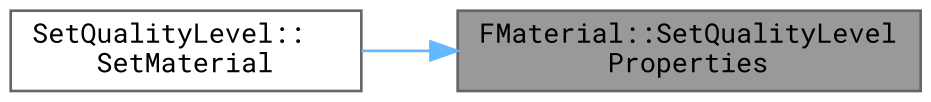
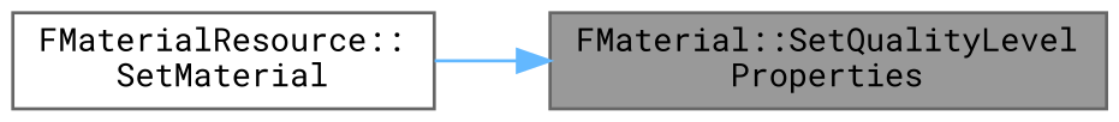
  digraph {
    rankdir=RL
    fontname="Roboto Mono"
    node [fontname="Roboto Mono" fontsize=10 shape=box style=filled]
    n1 [color=gray40 fillcolor=grey60 fontcolor=black height=0.2 label="FMaterial::SetQualityLevel\lProperties" width=0.4]
-   n2 [color=grey40 fillcolor=white height=0.2 label="SetQualityLevel::\lSetMaterial" width=0.4]
+   n2 [color=grey40 fillcolor=white height=0.2 label="FMaterialResource::\lSetMaterial" width=0.4]
    n1 -> n2 [color=steelblue1 dir=back fontname="Roboto Mono" fontsize=10 labelfontname=Helvetica labelfontsize=10 style=solid]
  }
